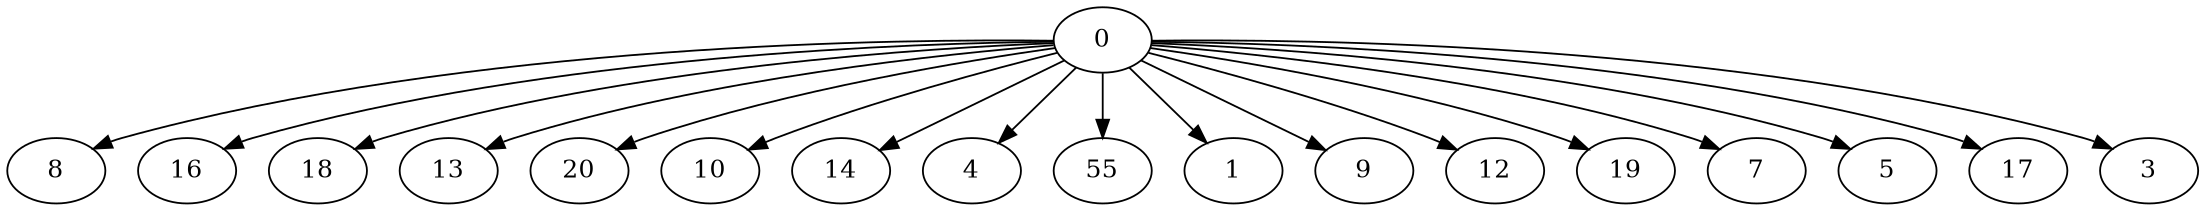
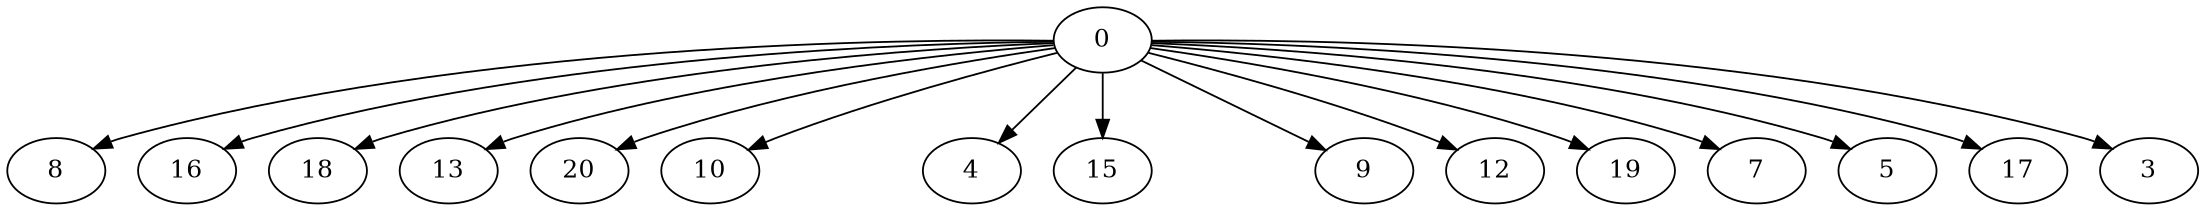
  digraph {
    "Duplicate states"=0
    GraphType=Fork
    "Max states in OPEN"=0
    Modes="120000ms; topo-ordered tasks, ; Pruning: task equivalence, fixed order ready list, ; F-value: ; Optimisation: best schedule length (SL) optimisation on equal, "
    NumberOfTasks=21
    "Pruned using list schedule length"=61221
    "States removed from OPEN"=0
    TargetSystem="Homogeneous-2"
    "Time to schedule (ms)"=416
    "Total idle time"=65
    "Total schedule length"=488
    "Total sequential time"=910
    "Total states created"=151977
    node [Processor=0 Weight=63]
    edge [Weight=2]
    0 ["Finish time"=63 "Start time"=0]
    8 ["Finish time"=388 "Start time"=325]
    16 ["Finish time"=355 Processor=1 "Start time"=292]
    18 ["Finish time"=437 Processor=1 "Start time"=374]
    13 ["Finish time"=444 "Start time"=388 Weight=56]
    20 ["Finish time"=275 "Start time"=219 Weight=56]
    10 ["Finish time"=115 Processor=1 "Start time"=65 Weight=50]
-   14 ["Finish time"=487 Processor=1 "Start time"=437 Weight=50]
    4 ["Finish time"=488 "Start time"=444 Weight=44]
-   15 ["Finish time"=107 "Start time"=63 Weight=44 label=55]
-   1 ["Finish time"=279 Processor=1 "Start time"=241 Weight=38]
+   15 ["Finish time"=107 "Start time"=63 Weight=44]
    9 ["Finish time"=153 Processor=1 "Start time"=115 Weight=38]
    12 ["Finish time"=191 Processor=1 "Start time"=153 Weight=38]
    19 ["Finish time"=306 "Start time"=275 Weight=31]
    7 ["Finish time"=163 "Start time"=138 Weight=25]
    5 ["Finish time"=374 Processor=1 "Start time"=355 Weight=19]
    17 ["Finish time"=325 "Start time"=306 Weight=19]
    3 ["Finish time"=292 Processor=1 "Start time"=279 Weight=13]
    0 -> 8 [Weight=5]
    0 -> 16 [Weight=8]
    0 -> 18 [Weight=9]
    0 -> 13 [Weight=5]
    0 -> 20 [Weight=3]
    0 -> 10
-   0 -> 14 [Weight=9]
    0 -> 4 [Weight=7]
    0 -> 15
-   0 -> 1 [Weight=5]
    0 -> 9
    0 -> 12
    0 -> 19 [Weight=4]
    0 -> 7
    0 -> 5 [Weight=8]
    0 -> 17 [Weight=4]
    0 -> 3 [Weight=5]
  }
